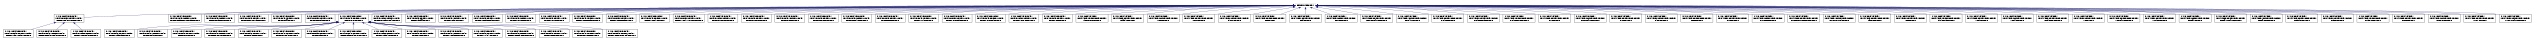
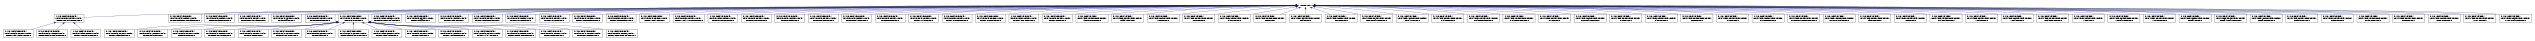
  digraph {
    rankdir=TB
    node [color=black fillcolor=white fontname=Helvetica fontsize=10 shape=record style=filled]
    edge [color=midnightblue dir=back fontname=Helvetica fontsize=10 labelfontname=Helvetica labelfontsize=10 style=solid]
-   n1 [color=grey75 height=0.2 label=ParserRuleContext width=0.4]
+   n1 [color=grey75 height=0.2 label=ArgsContext width=0.4]
    n2 [height=0.2 label="sympy.parsing.autolev.\l_antlr.autolevparser.Autolev\lParser.AssignmentContext" width=0.4]
    n3 [height=0.2 label="sympy.parsing.autolev.\l_antlr.autolevparser.Autolev\lParser.CodeCommandsContext" width=0.4]
    n4 [height=0.2 label="sympy.parsing.autolev.\l_antlr.autolevparser.Autolev\lParser.CodegenContext" width=0.4]
    n5 [height=0.2 label="sympy.parsing.autolev.\l_antlr.autolevparser.Autolev\lParser.CommandsContext" width=0.4]
    n6 [height=0.2 label="sympy.parsing.autolev.\l_antlr.autolevparser.Autolev\lParser.DiffContext" width=0.4]
    n7 [height=0.2 label="sympy.parsing.autolev.\l_antlr.autolevparser.Autolev\lParser.EqualsContext" width=0.4]
    n8 [height=0.2 label="sympy.parsing.autolev.\l_antlr.autolevparser.Autolev\lParser.ExprContext" width=0.4]
    n9 [height=0.2 label="sympy.parsing.autolev.\l_antlr.autolevparser.Autolev\lParser.FunctionCallContext" width=0.4]
    n10 [height=0.2 label="sympy.parsing.autolev.\l_antlr.autolevparser.Autolev\lParser.Id_diffContext" width=0.4]
    n11 [height=0.2 label="sympy.parsing.autolev.\l_antlr.autolevparser.Autolev\lParser.IndexContext" width=0.4]
    n12 [height=0.2 label="sympy.parsing.autolev.\l_antlr.autolevparser.Autolev\lParser.InertiaDeclContext" width=0.4]
    n13 [height=0.2 label="sympy.parsing.autolev.\l_antlr.autolevparser.Autolev\lParser.Inputs2Context" width=0.4]
    n14 [height=0.2 label="sympy.parsing.autolev.\l_antlr.autolevparser.Autolev\lParser.InputsContext" width=0.4]
    n15 [height=0.2 label="sympy.parsing.autolev.\l_antlr.autolevparser.Autolev\lParser.MassDecl2Context" width=0.4]
    n16 [height=0.2 label="sympy.parsing.autolev.\l_antlr.autolevparser.Autolev\lParser.MassDeclContext" width=0.4]
    n17 [height=0.2 label="sympy.parsing.autolev.\l_antlr.autolevparser.Autolev\lParser.MatrixContext" width=0.4]
    n18 [height=0.2 label="sympy.parsing.autolev.\l_antlr.autolevparser.Autolev\lParser.MatrixInOutputContext" width=0.4]
    n19 [height=0.2 label="sympy.parsing.autolev.\l_antlr.autolevparser.Autolev\lParser.Outputs2Context" width=0.4]
    n20 [height=0.2 label="sympy.parsing.autolev.\l_antlr.autolevparser.Autolev\lParser.OutputsContext" width=0.4]
    n21 [height=0.2 label="sympy.parsing.autolev.\l_antlr.autolevparser.Autolev\lParser.ProgContext" width=0.4]
    n22 [height=0.2 label="sympy.parsing.autolev.\l_antlr.autolevparser.Autolev\lParser.RangesContext" width=0.4]
    n23 [height=0.2 label="sympy.parsing.autolev.\l_antlr.autolevparser.Autolev\lParser.SettingsContext" width=0.4]
    n24 [height=0.2 label="sympy.parsing.autolev.\l_antlr.autolevparser.Autolev\lParser.StatContext" width=0.4]
    n25 [height=0.2 label="sympy.parsing.autolev.\l_antlr.autolevparser.Autolev\lParser.UnitsContext" width=0.4]
    n26 [height=0.2 label="sympy.parsing.autolev.\l_antlr.autolevparser.Autolev\lParser.VarDecl2Context" width=0.4]
    n27 [height=0.2 label="sympy.parsing.autolev.\l_antlr.autolevparser.Autolev\lParser.VarDeclContext" width=0.4]
    n28 [height=0.2 label="sympy.parsing.autolev.\l_antlr.autolevparser.Autolev\lParser.VarTypeContext" width=0.4]
    n29 [height=0.2 label="sympy.parsing.autolev.\l_antlr.autolevparser.Autolev\lParser.VecContext" width=0.4]
    n30 [height=0.2 label="sympy.parsing.latex.\l_antlr.latexparser.LaTeXParser.\lAbs_groupContext" width=0.4]
    n31 [height=0.2 label="sympy.parsing.latex.\l_antlr.latexparser.LaTeXParser.\lAdditiveContext" width=0.4]
    n32 [height=0.2 label="sympy.parsing.latex.\l_antlr.latexparser.LaTeXParser.\lArgsContext" width=0.4]
    n33 [height=0.2 label="sympy.parsing.latex.\l_antlr.latexparser.LaTeXParser.\lAtomContext" width=0.4]
    n34 [height=0.2 label="sympy.parsing.latex.\l_antlr.latexparser.LaTeXParser.\lBinomContext" width=0.4]
    n35 [height=0.2 label="sympy.parsing.latex.\l_antlr.latexparser.LaTeXParser.\lBraContext" width=0.4]
    n36 [height=0.2 label="sympy.parsing.latex.\l_antlr.latexparser.LaTeXParser.\lCeilContext" width=0.4]
    n37 [height=0.2 label="sympy.parsing.latex.\l_antlr.latexparser.LaTeXParser.\lCompContext" width=0.4]
    n38 [height=0.2 label="sympy.parsing.latex.\l_antlr.latexparser.LaTeXParser.\lComp_nofuncContext" width=0.4]
    n39 [height=0.2 label="sympy.parsing.latex.\l_antlr.latexparser.LaTeXParser.\lEqualityContext" width=0.4]
    n40 [height=0.2 label="sympy.parsing.latex.\l_antlr.latexparser.LaTeXParser.\lEval_atContext" width=0.4]
    n41 [height=0.2 label="sympy.parsing.latex.\l_antlr.latexparser.LaTeXParser.\lEval_at_subContext" width=0.4]
    n42 [height=0.2 label="sympy.parsing.latex.\l_antlr.latexparser.LaTeXParser.\lEval_at_supContext" width=0.4]
    n43 [height=0.2 label="sympy.parsing.latex.\l_antlr.latexparser.LaTeXParser.\lExpContext" width=0.4]
    n44 [height=0.2 label="sympy.parsing.latex.\l_antlr.latexparser.LaTeXParser.\lExp_nofuncContext" width=0.4]
    n45 [height=0.2 label="sympy.parsing.latex.\l_antlr.latexparser.LaTeXParser.\lExprContext" width=0.4]
    n46 [height=0.2 label="sympy.parsing.latex.\l_antlr.latexparser.LaTeXParser.\lFloorContext" width=0.4]
    n47 [height=0.2 label="sympy.parsing.latex.\l_antlr.latexparser.LaTeXParser.\lFracContext" width=0.4]
    n48 [height=0.2 label="sympy.parsing.latex.\l_antlr.latexparser.LaTeXParser.\lFuncContext" width=0.4]
    n49 [height=0.2 label="sympy.parsing.latex.\l_antlr.latexparser.LaTeXParser.\lFunc_argContext" width=0.4]
    n50 [height=0.2 label="sympy.parsing.latex.\l_antlr.latexparser.LaTeXParser.\lFunc_arg_noparensContext" width=0.4]
    n51 [height=0.2 label="sympy.parsing.latex.\l_antlr.latexparser.LaTeXParser.\lFunc_normalContext" width=0.4]
    n52 [height=0.2 label="sympy.parsing.latex.\l_antlr.latexparser.LaTeXParser.\lGroupContext" width=0.4]
    n53 [height=0.2 label="sympy.parsing.latex.\l_antlr.latexparser.LaTeXParser.\lKetContext" width=0.4]
    n54 [height=0.2 label="sympy.parsing.latex.\l_antlr.latexparser.LaTeXParser.\lLimit_subContext" width=0.4]
    n55 [height=0.2 label="sympy.parsing.latex.\l_antlr.latexparser.LaTeXParser.\lMathContext" width=0.4]
    n56 [height=0.2 label="sympy.parsing.latex.\l_antlr.latexparser.LaTeXParser.\lMathitContext" width=0.4]
    n57 [height=0.2 label="sympy.parsing.latex.\l_antlr.latexparser.LaTeXParser.\lMathit_textContext" width=0.4]
    n58 [height=0.2 label="sympy.parsing.latex.\l_antlr.latexparser.LaTeXParser.\lMpContext" width=0.4]
    n59 [height=0.2 label="sympy.parsing.latex.\l_antlr.latexparser.LaTeXParser.\lMp_nofuncContext" width=0.4]
    n60 [height=0.2 label="sympy.parsing.latex.\l_antlr.latexparser.LaTeXParser.\lNumberContext" width=0.4]
    n61 [height=0.2 label="sympy.parsing.latex.\l_antlr.latexparser.LaTeXParser.\lPostfixContext" width=0.4]
    n62 [height=0.2 label="sympy.parsing.latex.\l_antlr.latexparser.LaTeXParser.\lPostfix_nofuncContext" width=0.4]
    n63 [height=0.2 label="sympy.parsing.latex.\l_antlr.latexparser.LaTeXParser.\lPostfix_opContext" width=0.4]
    n64 [height=0.2 label="sympy.parsing.latex.\l_antlr.latexparser.LaTeXParser.\lRelationContext" width=0.4]
    n65 [height=0.2 label="sympy.parsing.latex.\l_antlr.latexparser.LaTeXParser.\lSubeqContext" width=0.4]
    n66 [height=0.2 label="sympy.parsing.latex.\l_antlr.latexparser.LaTeXParser.\lSubexprContext" width=0.4]
    n67 [height=0.2 label="sympy.parsing.latex.\l_antlr.latexparser.LaTeXParser.\lSupeqContext" width=0.4]
    n68 [height=0.2 label="sympy.parsing.latex.\l_antlr.latexparser.LaTeXParser.\lSupexprContext" width=0.4]
    n69 [height=0.2 label="sympy.parsing.latex.\l_antlr.latexparser.LaTeXParser.\lUnaryContext" width=0.4]
    n70 [height=0.2 label="sympy.parsing.latex.\l_antlr.latexparser.LaTeXParser.\lUnary_nofuncContext" width=0.4]
    n71 [height=0.2 label="sympy.parsing.autolev.\l_antlr.autolevparser.Autolev\lParser.IndexAssignContext" width=0.4]
    n72 [height=0.2 label="sympy.parsing.autolev.\l_antlr.autolevparser.Autolev\lParser.RegularAssignContext" width=0.4]
    n73 [height=0.2 label="sympy.parsing.autolev.\l_antlr.autolevparser.Autolev\lParser.VecAssignContext" width=0.4]
    n74 [height=0.2 label="sympy.parsing.autolev.\l_antlr.autolevparser.Autolev\lParser.AddSubContext" width=0.4]
    n75 [height=0.2 label="sympy.parsing.autolev.\l_antlr.autolevparser.Autolev\lParser.ColonContext" width=0.4]
    n76 [height=0.2 label="sympy.parsing.autolev.\l_antlr.autolevparser.Autolev\lParser.ExpContext" width=0.4]
    n77 [height=0.2 label="sympy.parsing.autolev.\l_antlr.autolevparser.Autolev\lParser.ExponentContext" width=0.4]
    n78 [height=0.2 label="sympy.parsing.autolev.\l_antlr.autolevparser.Autolev\lParser.FloatContext" width=0.4]
    n79 [height=0.2 label="sympy.parsing.autolev.\l_antlr.autolevparser.Autolev\lParser.FunctionContext" width=0.4]
    n80 [height=0.2 label="sympy.parsing.autolev.\l_antlr.autolevparser.Autolev\lParser.IdContext" width=0.4]
    n81 [height=0.2 label="sympy.parsing.autolev.\l_antlr.autolevparser.Autolev\lParser.IdEqualsExprContext" width=0.4]
    n82 [height=0.2 label="sympy.parsing.autolev.\l_antlr.autolevparser.Autolev\lParser.IndexingContext" width=0.4]
    n83 [height=0.2 label="sympy.parsing.autolev.\l_antlr.autolevparser.Autolev\lParser.IntContext" width=0.4]
    n84 [height=0.2 label="sympy.parsing.autolev.\l_antlr.autolevparser.Autolev\lParser.MatricesContext" width=0.4]
    n85 [height=0.2 label="sympy.parsing.autolev.\l_antlr.autolevparser.Autolev\lParser.MulDivContext" width=0.4]
    n86 [height=0.2 label="sympy.parsing.autolev.\l_antlr.autolevparser.Autolev\lParser.NegativeOneContext" width=0.4]
    n87 [height=0.2 label="sympy.parsing.autolev.\l_antlr.autolevparser.Autolev\lParser.ParensContext" width=0.4]
    n88 [height=0.2 label="sympy.parsing.autolev.\l_antlr.autolevparser.Autolev\lParser.RangessContext" width=0.4]
    n89 [height=0.2 label="sympy.parsing.autolev.\l_antlr.autolevparser.Autolev\lParser.VectorOrDyadicContext" width=0.4]
    n1 -> n2
    n1 -> n3
    n1 -> n4
    n1 -> n5
    n1 -> n6
    n1 -> n7
    n1 -> n8
    n1 -> n9
    n1 -> n10
    n1 -> n11
    n1 -> n12
    n1 -> n13
    n1 -> n14
    n1 -> n15
    n1 -> n16
    n1 -> n17
    n1 -> n18
    n1 -> n19
    n1 -> n20
    n1 -> n21
    n1 -> n22
    n1 -> n23
    n1 -> n24
    n1 -> n25
    n1 -> n26
    n1 -> n27
    n1 -> n28
    n1 -> n29
    n1 -> n30
    n1 -> n31
    n1 -> n32
    n1 -> n33
    n1 -> n34
    n1 -> n35
    n1 -> n36
    n1 -> n37
    n1 -> n38
    n1 -> n39
    n1 -> n40
    n1 -> n41
    n1 -> n42
    n1 -> n43
    n1 -> n44
    n1 -> n45
    n1 -> n46
    n1 -> n47
    n1 -> n48
    n1 -> n49
    n1 -> n50
    n1 -> n51
    n1 -> n52
    n1 -> n53
    n1 -> n54
    n1 -> n55
    n1 -> n56
    n1 -> n57
    n1 -> n58
    n1 -> n59
    n1 -> n60
    n1 -> n61
    n1 -> n62
    n1 -> n63
    n1 -> n64
    n1 -> n65
    n1 -> n66
    n1 -> n67
    n1 -> n68
    n1 -> n69
    n1 -> n70
    n2 -> n71
    n2 -> n72
    n2 -> n73
    n8 -> n74
    n8 -> n75
    n8 -> n76
    n8 -> n77
    n8 -> n78
    n8 -> n79
    n8 -> n80
    n8 -> n81
    n8 -> n82
    n8 -> n83
    n8 -> n84
    n8 -> n85
    n8 -> n86
    n8 -> n87
    n8 -> n88
    n8 -> n89
  }
